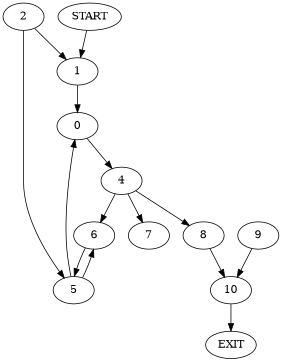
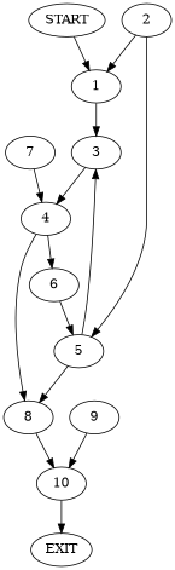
  digraph {
    n1 [label=START]
    1
-   3 [label=0]
+   3
    n4 [label=EXIT]
    2
    5
    4
    6
    8
    10
    9
    7
    n1 -> 1
    1 -> 3
    3 -> 4
    2 -> 1
    2 -> 5
    5 -> 3
-   5 -> 6
+   5 -> 8
    4 -> 6
    4 -> 8
    6 -> 5
    8 -> 10
    10 -> n4
    9 -> 10
-   4 -> 7
+   7 -> 4
  }
